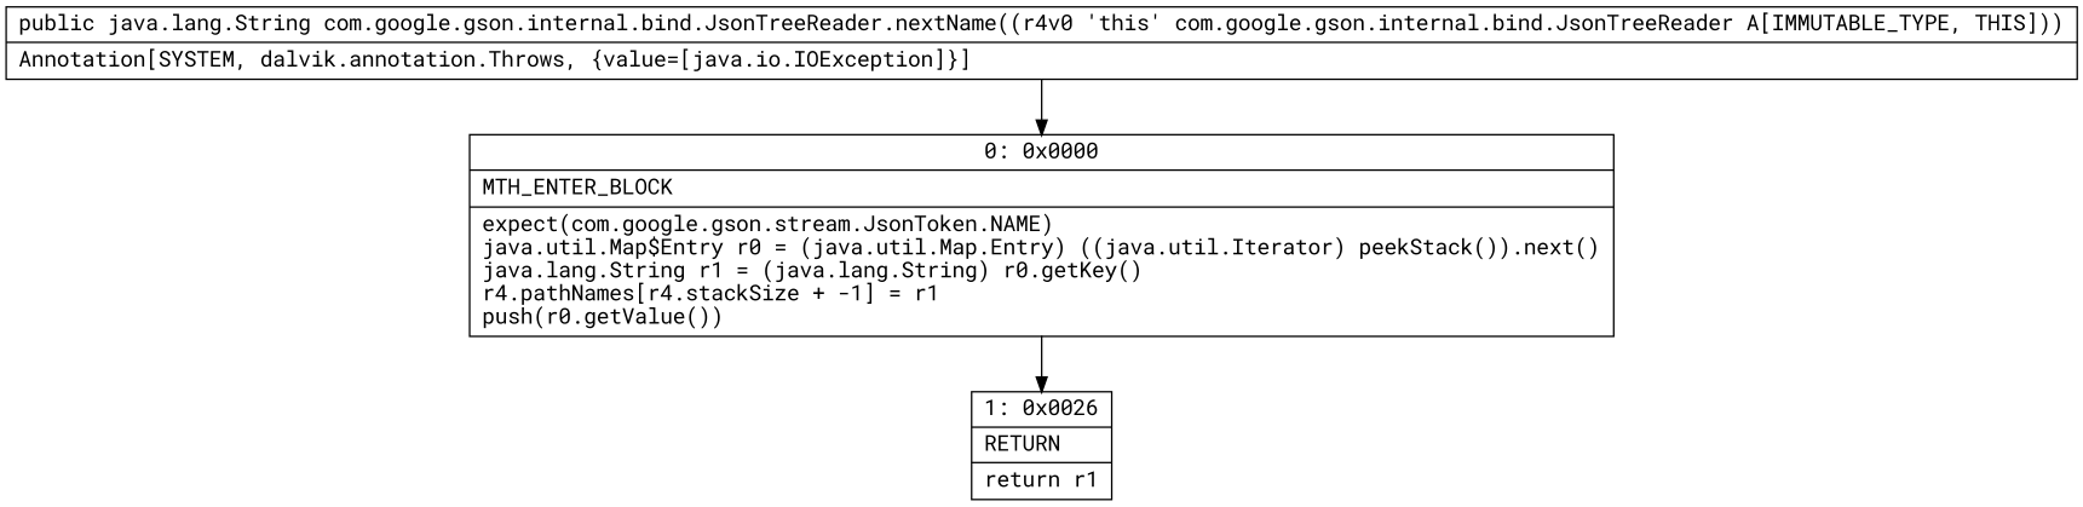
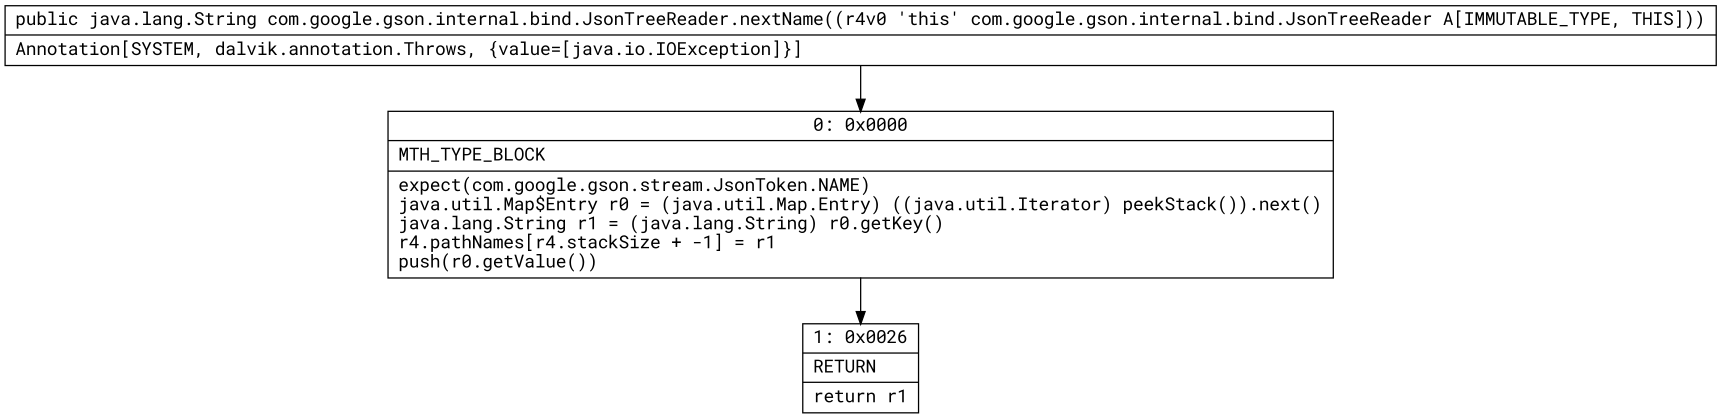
  digraph {
    fontname="Roboto Mono"
    node [shape=record fontname="Roboto Mono"]
    edge [fontname="Roboto Mono"]
-   n1 [label="{0\:\ 0x0000|MTH_ENTER_BLOCK\l|expect(com.google.gson.stream.JsonToken.NAME)\ljava.util.Map$Entry r0 = (java.util.Map.Entry) ((java.util.Iterator) peekStack()).next()\ljava.lang.String r1 = (java.lang.String) r0.getKey()\lr4.pathNames[r4.stackSize + \-1] = r1\lpush(r0.getValue())\l}"]
+   n1 [label="{0\:\ 0x0000|MTH_TYPE_BLOCK\l|expect(com.google.gson.stream.JsonToken.NAME)\ljava.util.Map$Entry r0 = (java.util.Map.Entry) ((java.util.Iterator) peekStack()).next()\ljava.lang.String r1 = (java.lang.String) r0.getKey()\lr4.pathNames[r4.stackSize + \-1] = r1\lpush(r0.getValue())\l}"]
    n2 [label="{1\:\ 0x0026|RETURN\l|return r1\l}"]
    n3 [label="{public java.lang.String com.google.gson.internal.bind.JsonTreeReader.nextName((r4v0 'this' com.google.gson.internal.bind.JsonTreeReader A[IMMUTABLE_TYPE, THIS]))  | Annotation[SYSTEM, dalvik.annotation.Throws, \{value=[java.io.IOException]\}]\l}"]
    n1 -> n2
    n3 -> n1
  }
